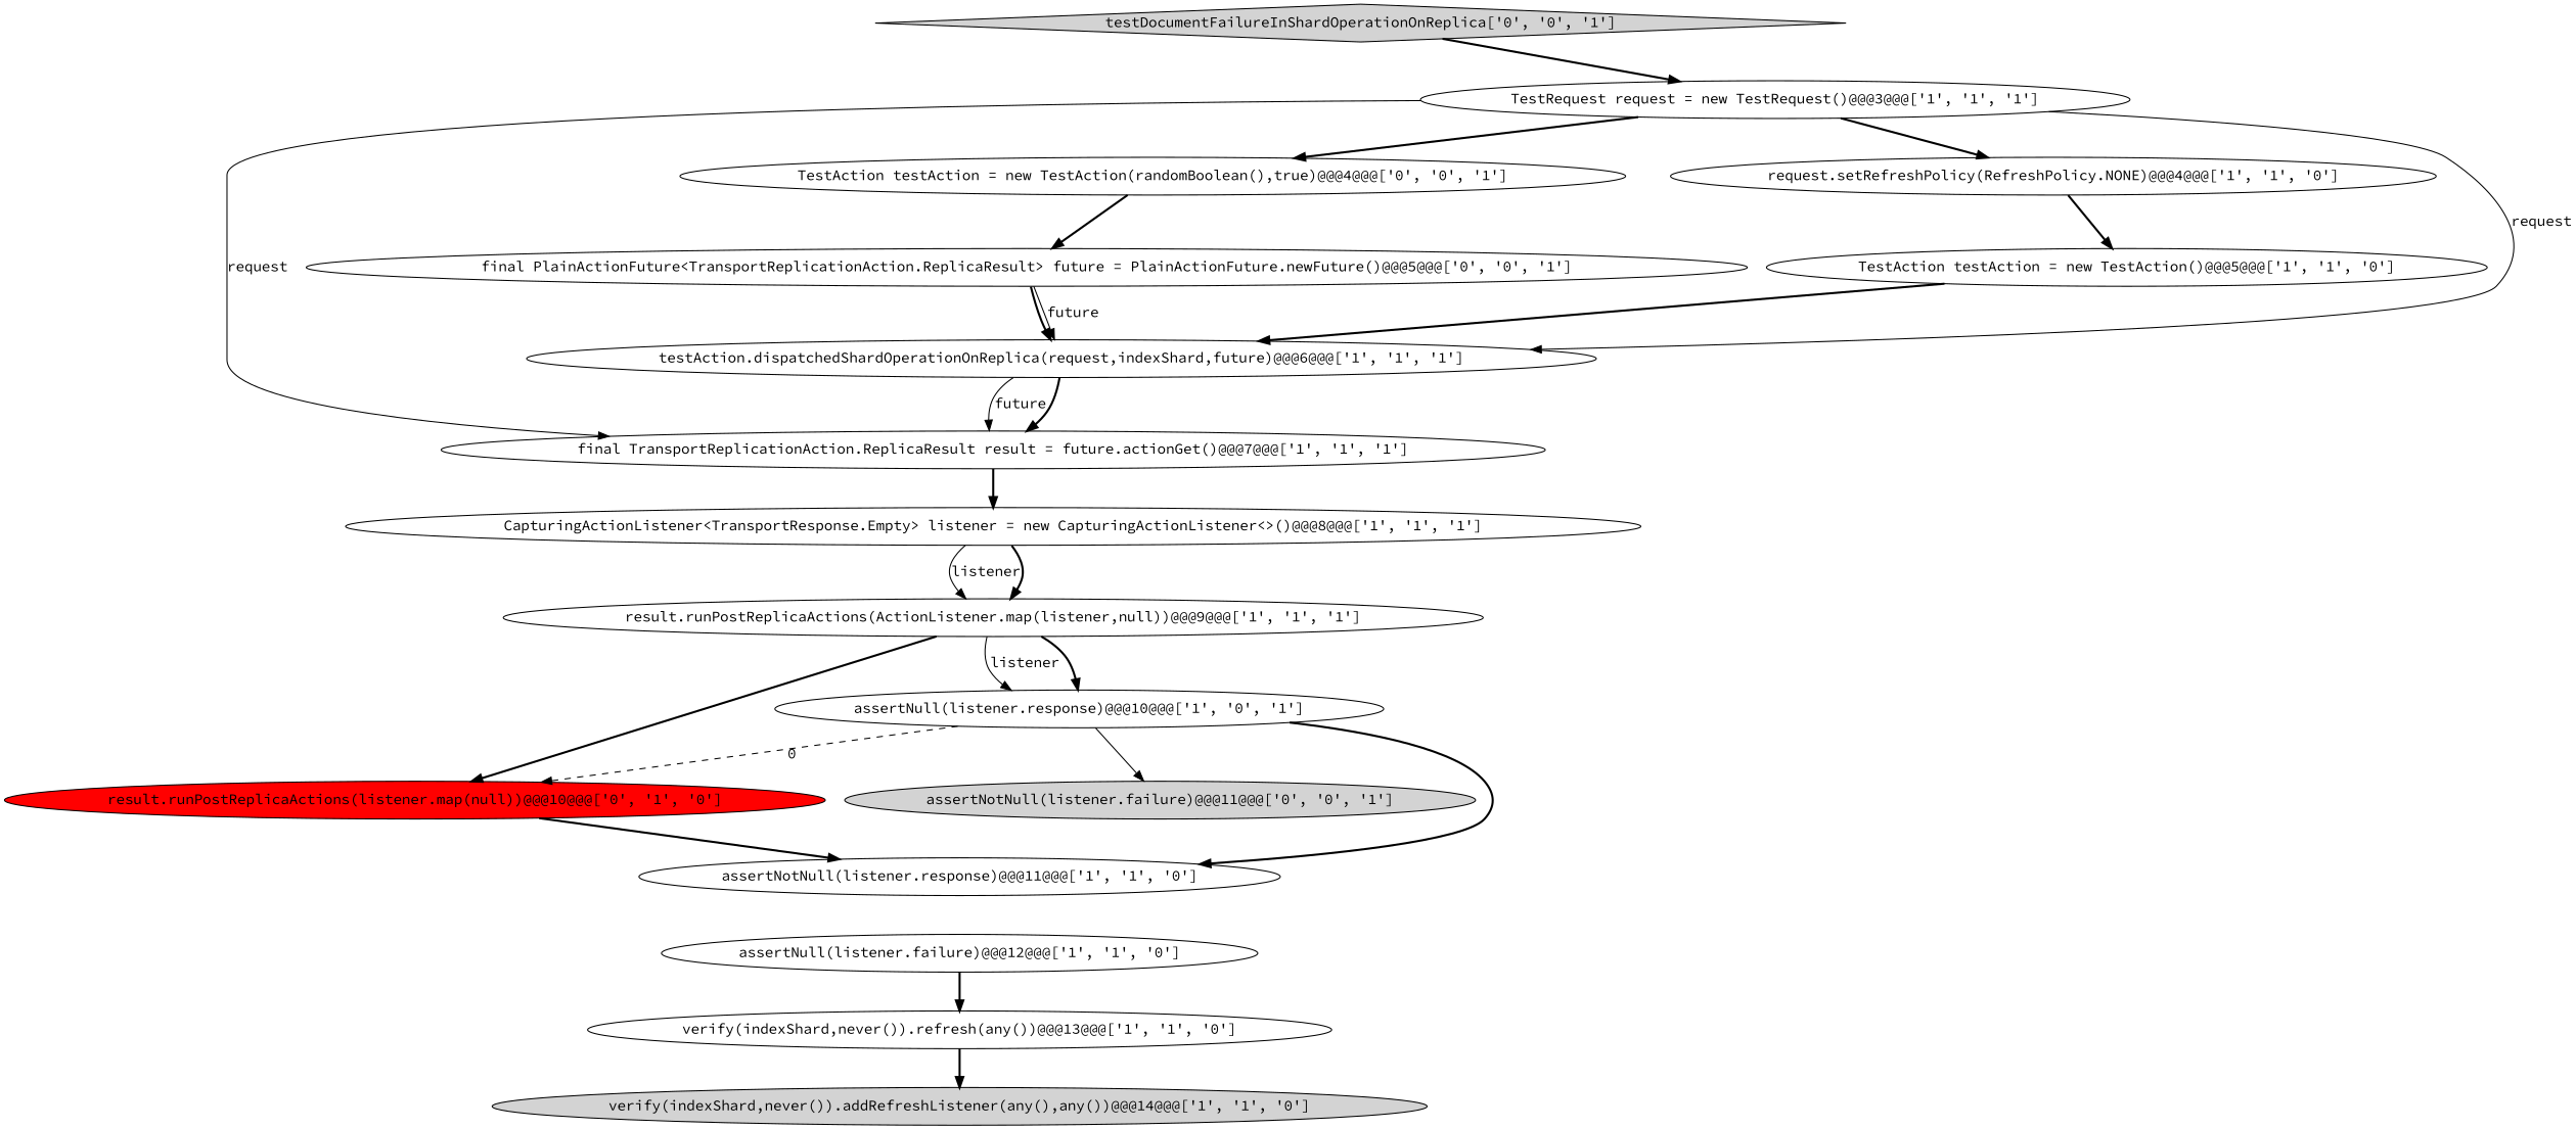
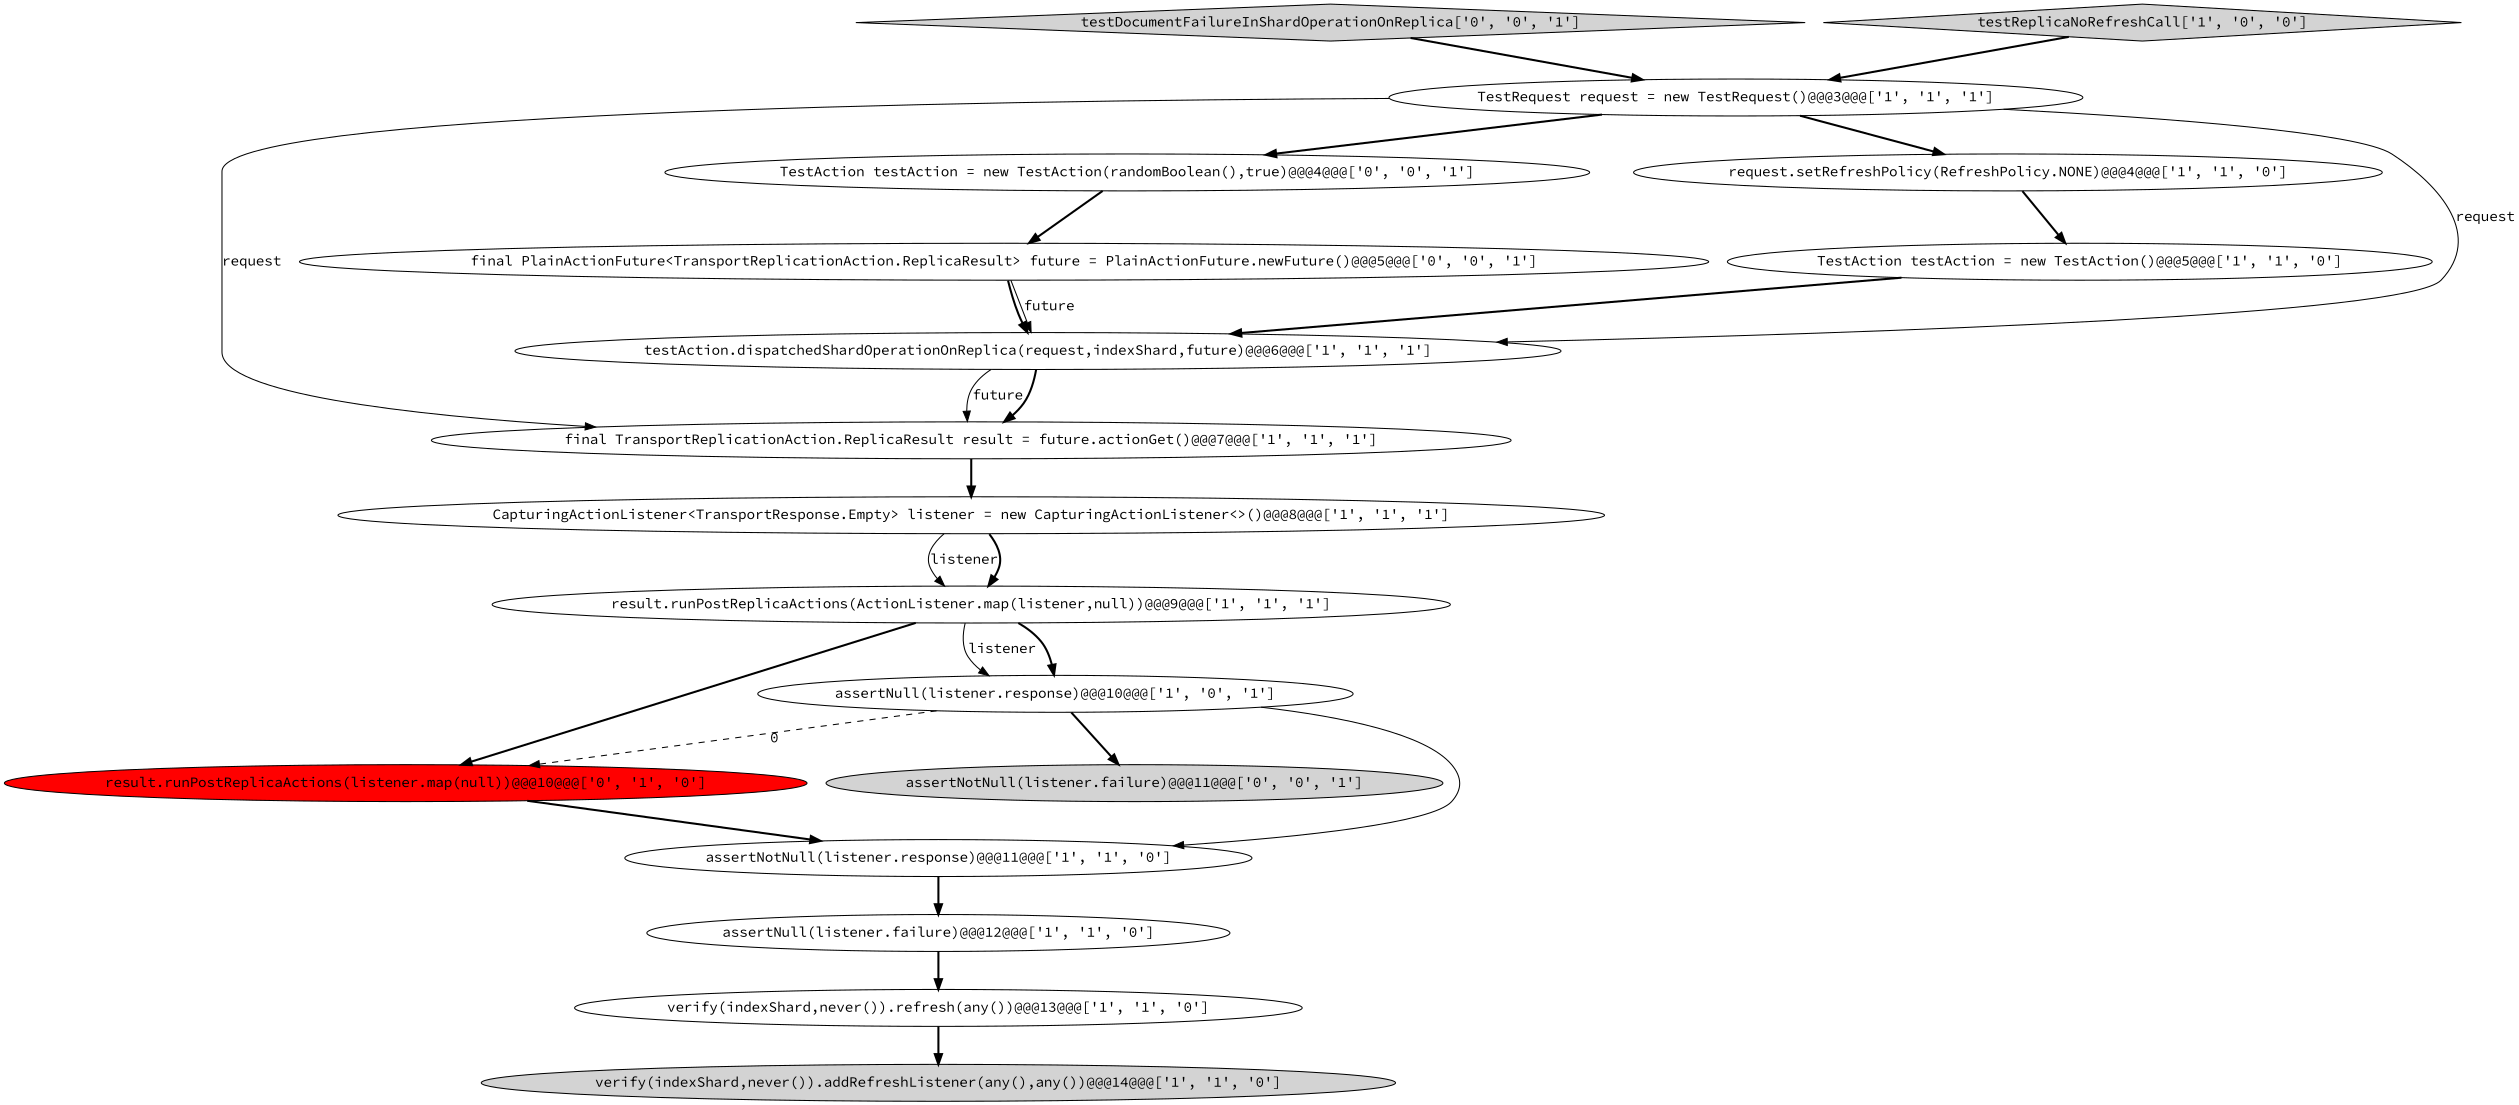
  digraph {
    fontname="Source Code Pro"
    node [fillcolor=white fontname="Source Code Pro" shape=ellipse style=filled]
    edge [fontname="Source Code Pro" style=bold]
    n1 [label="TestRequest request = new TestRequest()@@@3@@@['1', '1', '1']"]
    n2 [label="testAction.dispatchedShardOperationOnReplica(request,indexShard,future)@@@6@@@['1', '1', '1']"]
    n3 [label="TestAction testAction = new TestAction(randomBoolean(),true)@@@4@@@['0', '0', '1']"]
    n4 [label="request.setRefreshPolicy(RefreshPolicy.NONE)@@@4@@@['1', '1', '0']"]
    n5 [label="final TransportReplicationAction.ReplicaResult result = future.actionGet()@@@7@@@['1', '1', '1']"]
    n6 [label="verify(indexShard,never()).refresh(any())@@@13@@@['1', '1', '0']"]
    n7 [fillcolor=lightgray label="verify(indexShard,never()).addRefreshListener(any(),any())@@@14@@@['1', '1', '0']"]
    n8 [label="assertNotNull(listener.response)@@@11@@@['1', '1', '0']"]
    n9 [label="assertNull(listener.failure)@@@12@@@['1', '1', '0']"]
    n10 [label="assertNull(listener.response)@@@10@@@['1', '0', '1']"]
    n11 [fillcolor=red label="result.runPostReplicaActions(listener.map(null))@@@10@@@['0', '1', '0']"]
    n12 [fillcolor=lightgray label="assertNotNull(listener.failure)@@@11@@@['0', '0', '1']"]
    n13 [fillcolor=lightgray label="testDocumentFailureInShardOperationOnReplica['0', '0', '1']" shape=diamond]
    n14 [label="result.runPostReplicaActions(ActionListener.map(listener,null))@@@9@@@['1', '1', '1']"]
+   n15 [fillcolor=lightgray label="testReplicaNoRefreshCall['1', '0', '0']" shape=diamond]
    n16 [label="final PlainActionFuture<TransportReplicationAction.ReplicaResult> future = PlainActionFuture.newFuture()@@@5@@@['0', '0', '1']"]
    n17 [label="TestAction testAction = new TestAction()@@@5@@@['1', '1', '0']"]
    n18 [label="CapturingActionListener<TransportResponse.Empty> listener = new CapturingActionListener<>()@@@8@@@['1', '1', '1']"]
    n1 -> n2 [label=request style=solid]
    n1 -> n3
    n1 -> n4
    n1 -> n5 [label=request style=solid]
    n2 -> n5 [label=future style=solid]
    n2 -> n5
    n3 -> n16
    n4 -> n17
    n5 -> n18
    n6 -> n7
+   n8 -> n9
    n9 -> n6
-   n10 -> n8
+   n10 -> n8 [style=solid]
    n10 -> n11 [label=0 style=dashed]
-   n10 -> n12 [style=solid]
+   n10 -> n12
    n11 -> n8
    n13 -> n1
    n14 -> n10
    n14 -> n10 [label=listener style=solid]
    n14 -> n11
+   n15 -> n1
    n16 -> n2
    n16 -> n2 [label=future style=solid]
    n17 -> n2
    n18 -> n14 [label=listener style=solid]
    n18 -> n14
  }
